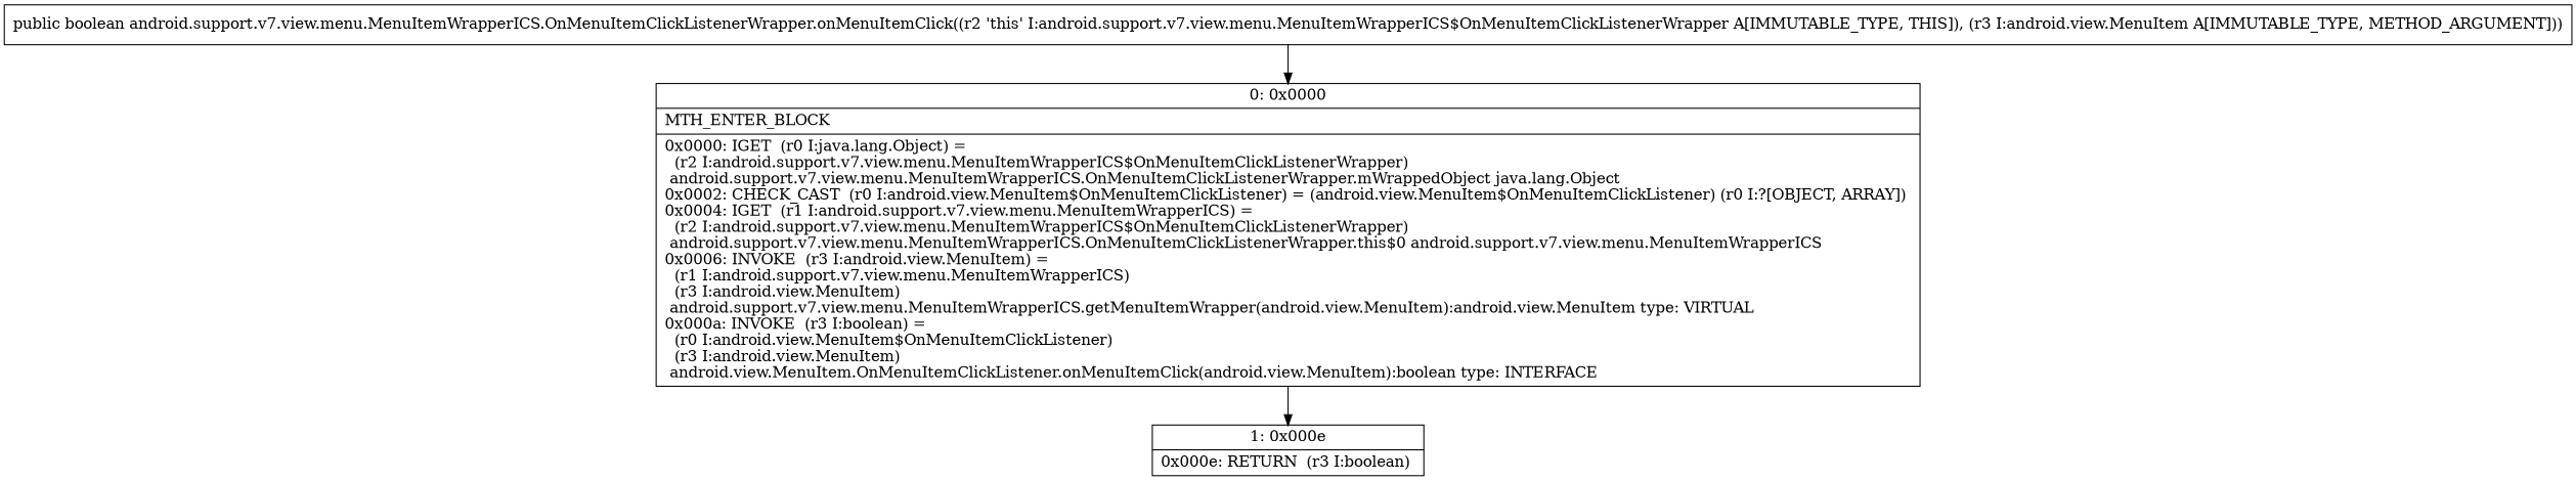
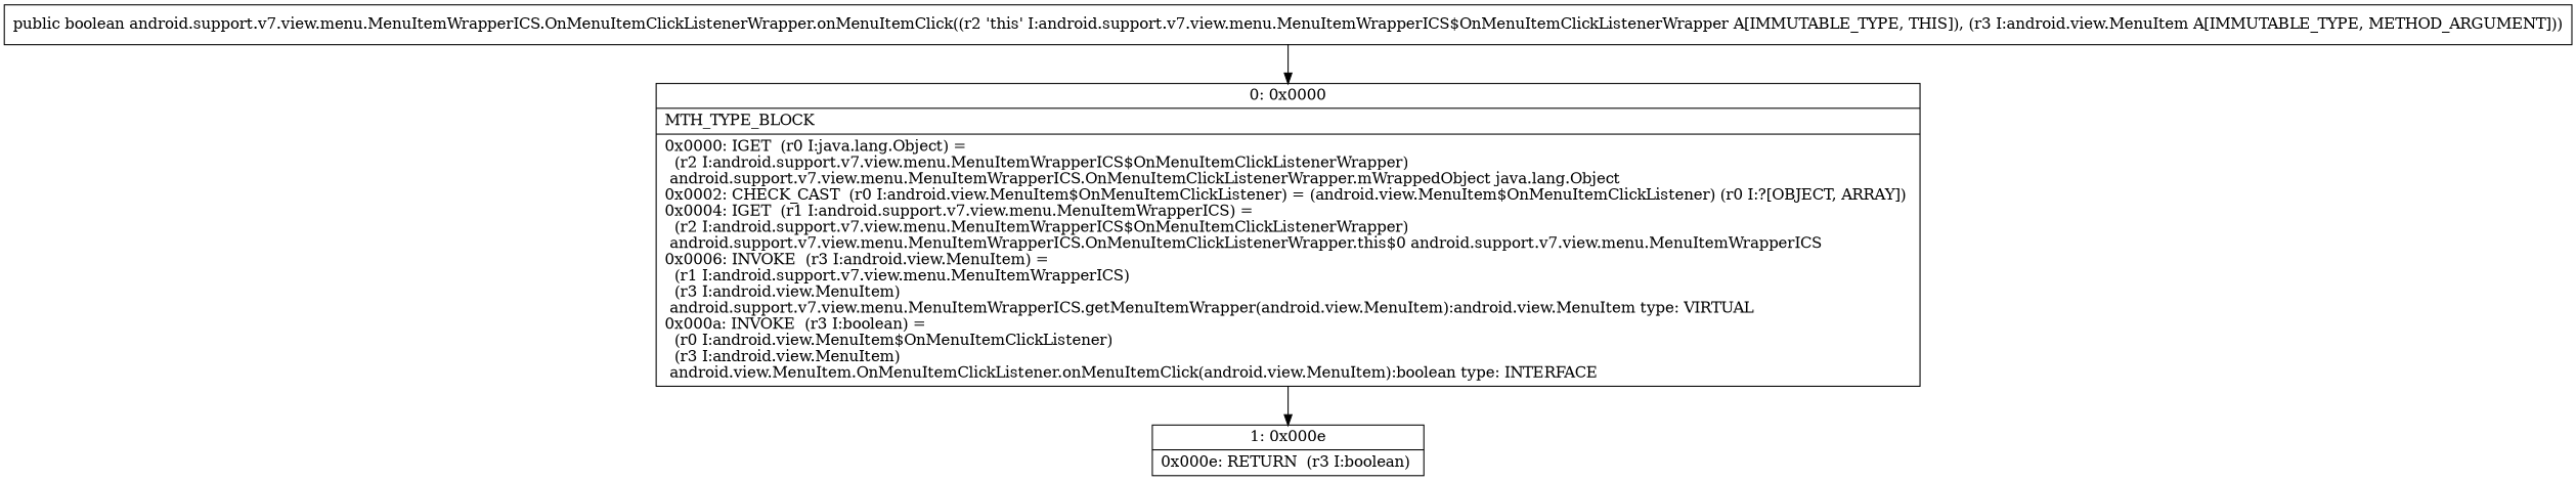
  digraph {
    node [shape=record]
-   n1 [label="{0\:\ 0x0000|MTH_ENTER_BLOCK\l|0x0000: IGET  (r0 I:java.lang.Object) = \l  (r2 I:android.support.v7.view.menu.MenuItemWrapperICS$OnMenuItemClickListenerWrapper)\l android.support.v7.view.menu.MenuItemWrapperICS.OnMenuItemClickListenerWrapper.mWrappedObject java.lang.Object \l0x0002: CHECK_CAST  (r0 I:android.view.MenuItem$OnMenuItemClickListener) = (android.view.MenuItem$OnMenuItemClickListener) (r0 I:?[OBJECT, ARRAY]) \l0x0004: IGET  (r1 I:android.support.v7.view.menu.MenuItemWrapperICS) = \l  (r2 I:android.support.v7.view.menu.MenuItemWrapperICS$OnMenuItemClickListenerWrapper)\l android.support.v7.view.menu.MenuItemWrapperICS.OnMenuItemClickListenerWrapper.this$0 android.support.v7.view.menu.MenuItemWrapperICS \l0x0006: INVOKE  (r3 I:android.view.MenuItem) = \l  (r1 I:android.support.v7.view.menu.MenuItemWrapperICS)\l  (r3 I:android.view.MenuItem)\l android.support.v7.view.menu.MenuItemWrapperICS.getMenuItemWrapper(android.view.MenuItem):android.view.MenuItem type: VIRTUAL \l0x000a: INVOKE  (r3 I:boolean) = \l  (r0 I:android.view.MenuItem$OnMenuItemClickListener)\l  (r3 I:android.view.MenuItem)\l android.view.MenuItem.OnMenuItemClickListener.onMenuItemClick(android.view.MenuItem):boolean type: INTERFACE \l}"]
+   n1 [label="{0\:\ 0x0000|MTH_TYPE_BLOCK\l|0x0000: IGET  (r0 I:java.lang.Object) = \l  (r2 I:android.support.v7.view.menu.MenuItemWrapperICS$OnMenuItemClickListenerWrapper)\l android.support.v7.view.menu.MenuItemWrapperICS.OnMenuItemClickListenerWrapper.mWrappedObject java.lang.Object \l0x0002: CHECK_CAST  (r0 I:android.view.MenuItem$OnMenuItemClickListener) = (android.view.MenuItem$OnMenuItemClickListener) (r0 I:?[OBJECT, ARRAY]) \l0x0004: IGET  (r1 I:android.support.v7.view.menu.MenuItemWrapperICS) = \l  (r2 I:android.support.v7.view.menu.MenuItemWrapperICS$OnMenuItemClickListenerWrapper)\l android.support.v7.view.menu.MenuItemWrapperICS.OnMenuItemClickListenerWrapper.this$0 android.support.v7.view.menu.MenuItemWrapperICS \l0x0006: INVOKE  (r3 I:android.view.MenuItem) = \l  (r1 I:android.support.v7.view.menu.MenuItemWrapperICS)\l  (r3 I:android.view.MenuItem)\l android.support.v7.view.menu.MenuItemWrapperICS.getMenuItemWrapper(android.view.MenuItem):android.view.MenuItem type: VIRTUAL \l0x000a: INVOKE  (r3 I:boolean) = \l  (r0 I:android.view.MenuItem$OnMenuItemClickListener)\l  (r3 I:android.view.MenuItem)\l android.view.MenuItem.OnMenuItemClickListener.onMenuItemClick(android.view.MenuItem):boolean type: INTERFACE \l}"]
    n2 [label="{1\:\ 0x000e|0x000e: RETURN  (r3 I:boolean) \l}"]
    n3 [label="{public boolean android.support.v7.view.menu.MenuItemWrapperICS.OnMenuItemClickListenerWrapper.onMenuItemClick((r2 'this' I:android.support.v7.view.menu.MenuItemWrapperICS$OnMenuItemClickListenerWrapper A[IMMUTABLE_TYPE, THIS]), (r3 I:android.view.MenuItem A[IMMUTABLE_TYPE, METHOD_ARGUMENT])) }"]
    n1 -> n2
    n3 -> n1
  }
